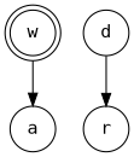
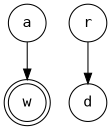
  digraph {
    fontname="DejaVu Sans Mono"
    node [color=black fontname="DejaVu Sans Mono" shape=circle]
    edge [fontname="DejaVu Sans Mono"]
    w [shape=doublecircle]
    d
    r
    a
-   d -> r
-   w -> a
+   r -> d
+   a -> w
  }
